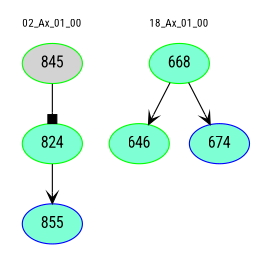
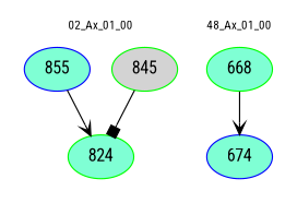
  digraph {
    fontname="Roboto Condensed"
    node [color=green fillcolor=aquamarine fontname="Roboto Condensed" style=filled]
    edge [arrowhead=vee color=black fontname="Roboto Condensed"]
    n1 [fillcolor=lightgrey label=845]
    n2 [label=824]
    n3 [color=blue label=855]
    n4 [label=668]
-   n5 [label=646]
    n6 [color=blue label=674]
    subgraph cluster_1 {
      color=white
      fontsize=10
      label="02_Ax_01_00"
      n1
      n2
      n3
    }
    subgraph cluster_2 {
      color=white
      fontsize=10
-     label="18_Ax_01_00"
+     label="48_Ax_01_00"
      n4
-     n5
      n6
    }
    n1 -> n2 [arrowhead=box]
-   n2 -> n3
-   n4 -> n5
+   n3 -> n2
    n4 -> n6
  }
